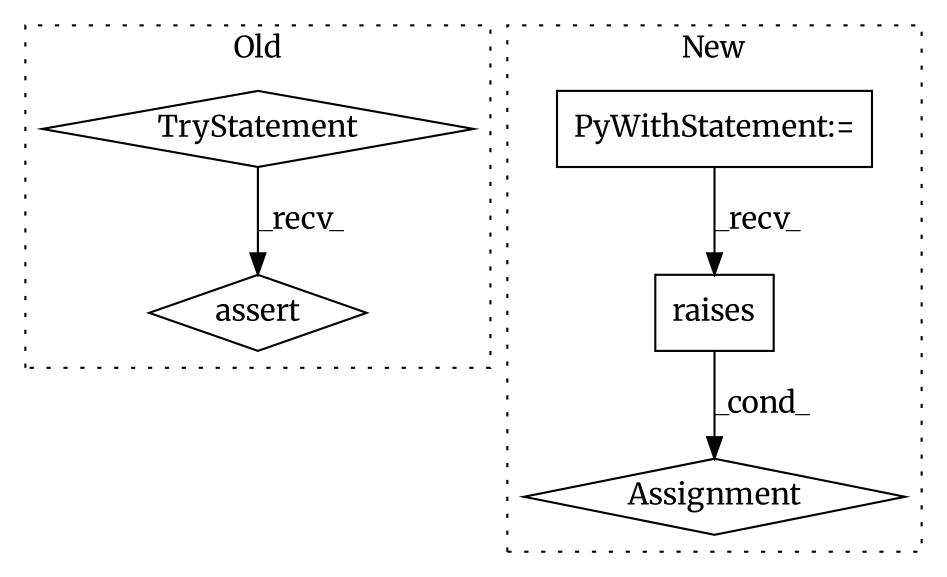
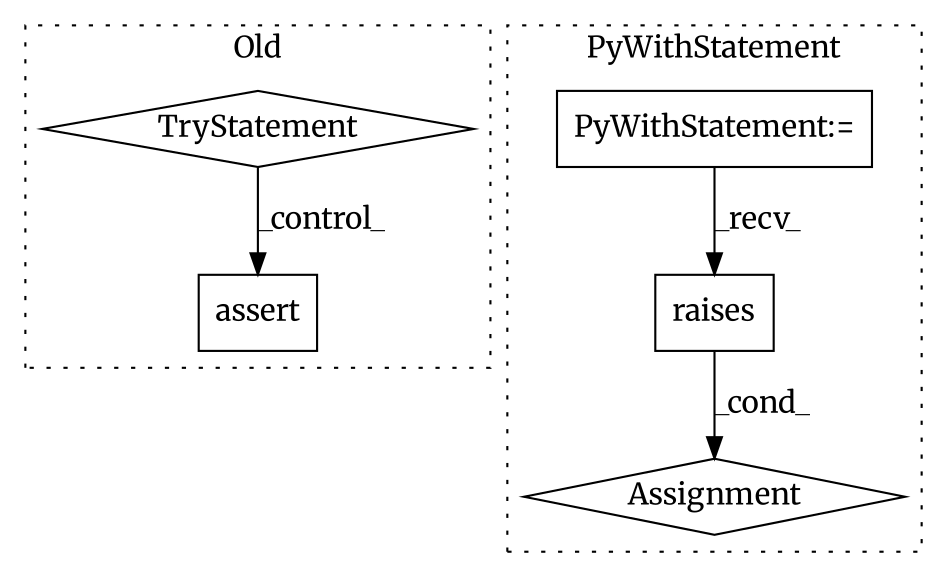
  digraph {
    fontname=Merriweather
    node [fontname=Merriweather shape=box]
    edge [fontname=Merriweather]
-   n1 [a=6 l=7 label=assert s=6755 shape=diamond]
+   n1 [a=6 l=7 label=assert s=6755]
    n2 [a=54 l=4 label=TryStatement s=6692 shape=diamond]
    n3 [a=32 l="7,1" label=raises s="6725,6742"]
    n4 [a=104 l="10,2" label=Assignment s="6708,6743" shape=diamond]
    n5 [a=7 l=6 label="PyWithStatement:=" s=6379]
    subgraph cluster_1 {
      label=Old
      style=dotted
      n1
      n2
    }
    subgraph cluster_2 {
-     label=New
+     label=PyWithStatement
      style=dotted
      n3
      n4
      n5
    }
-   n2 -> n1 [label=_recv_]
+   n2 -> n1 [label=_control_]
    n3 -> n4 [label=_cond_]
    n5 -> n3 [label=_recv_]
  }
